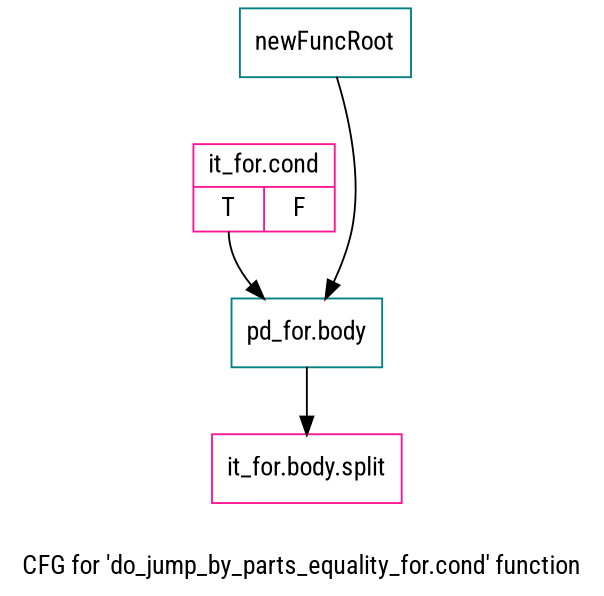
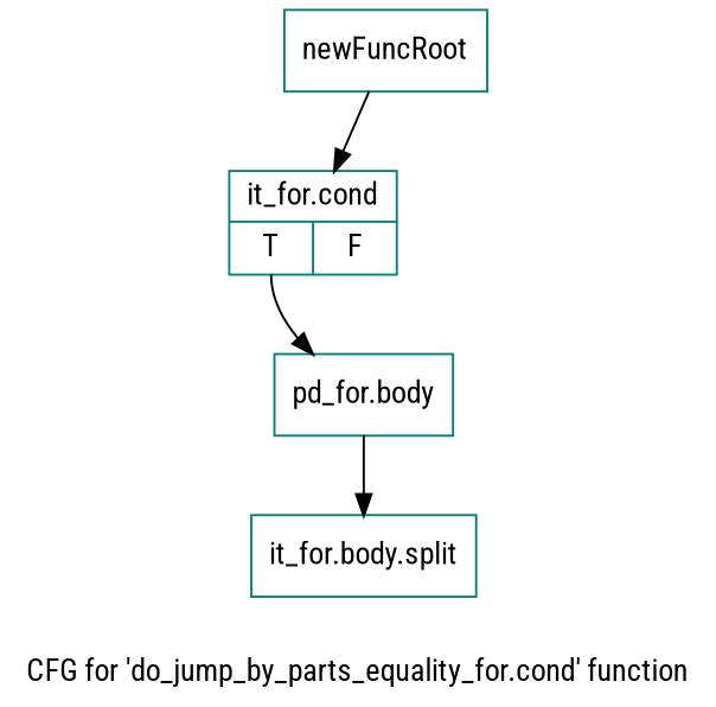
  digraph {
    fontname="Roboto Condensed"
    label="CFG for 'do_jump_by_parts_equality_for.cond' function"
    node [color=teal fontname="Roboto Condensed" shape=record]
    edge [fontname="Roboto Condensed"]
    n1 [label="{newFuncRoot}"]
-   n2 [color=deeppink label="{it_for.cond|{<s0>T|<s1>F}}"]
+   n2 [label="{it_for.cond|{<s0>T|<s1>F}}"]
    n3 [label="{pd_for.body}"]
-   n4 [color=deeppink label="{it_for.body.split}"]
-   n1 -> n3
+   n4 [label="{it_for.body.split}"]
+   n1 -> n2
    n2 -> n3 [tailport=s0]
    n3 -> n4
  }
